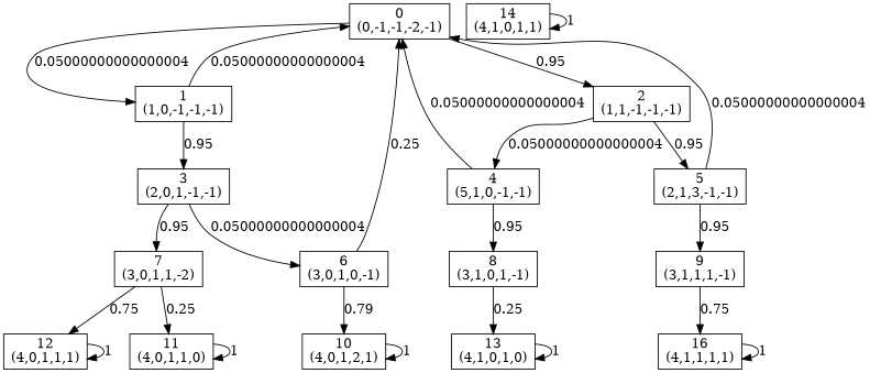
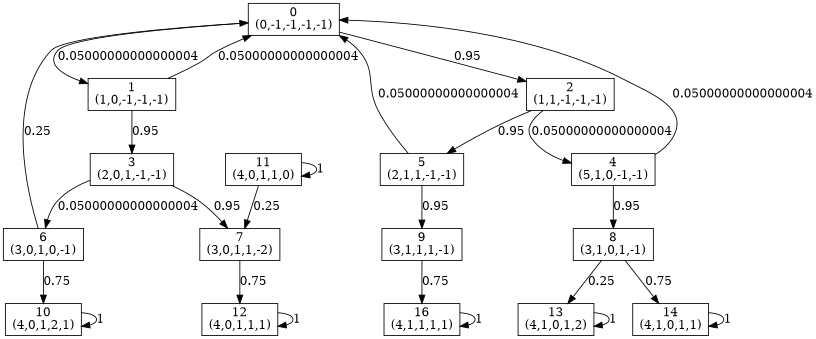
  digraph {
    node [shape=box]
-   n1 [label="0\n(0,-1,-1,-2,-1)"]
+   n1 [label="0\n(0,-1,-1,-1,-1)"]
    n2 [label="1\n(1,0,-1,-1,-1)"]
    n3 [label="2\n(1,1,-1,-1,-1)"]
    n4 [label="3\n(2,0,1,-1,-1)"]
    n5 [label="4\n(5,1,0,-1,-1)"]
-   n6 [label="5\n(2,1,3,-1,-1)"]
+   n6 [label="5\n(2,1,1,-1,-1)"]
    n7 [label="6\n(3,0,1,0,-1)"]
    n8 [label="7\n(3,0,1,1,-2)"]
    n9 [label="8\n(3,1,0,1,-1)"]
    n10 [label="9\n(3,1,1,1,-1)"]
    n11 [label="10\n(4,0,1,2,1)"]
    n12 [label="11\n(4,0,1,1,0)"]
    n13 [label="12\n(4,0,1,1,1)"]
-   n14 [label="13\n(4,1,0,1,0)"]
+   n14 [label="13\n(4,1,0,1,2)"]
    n15 [label="14\n(4,1,0,1,1)"]
    n16 [label="16\n(4,1,1,1,1)"]
    n1 -> n2 [label=0.05000000000000004]
    n1 -> n3 [label=0.95]
    n2 -> n1 [label=0.05000000000000004]
    n2 -> n4 [label=0.95]
    n3 -> n5 [label=0.05000000000000004]
    n3 -> n6 [label=0.95]
    n4 -> n7 [label=0.05000000000000004]
    n4 -> n8 [label=0.95]
    n5 -> n1 [label=0.05000000000000004]
    n5 -> n9 [label=0.95]
    n6 -> n1 [label=0.05000000000000004]
    n6 -> n10 [label=0.95]
    n7 -> n1 [label=0.25]
-   n7 -> n11 [label=0.79]
-   n8 -> n12 [label=0.25]
+   n7 -> n11 [label=0.75]
+   n12 -> n8 [label=0.25]
    n8 -> n13 [label=0.75]
    n9 -> n14 [label=0.25]
+   n9 -> n15 [label=0.75]
    n10 -> n16 [label=0.75]
    n11 -> n11 [label=1]
    n12 -> n12 [label=1]
    n13 -> n13 [label=1]
    n14 -> n14 [label=1]
    n15 -> n15 [label=1]
    n16 -> n16 [label=1]
  }
